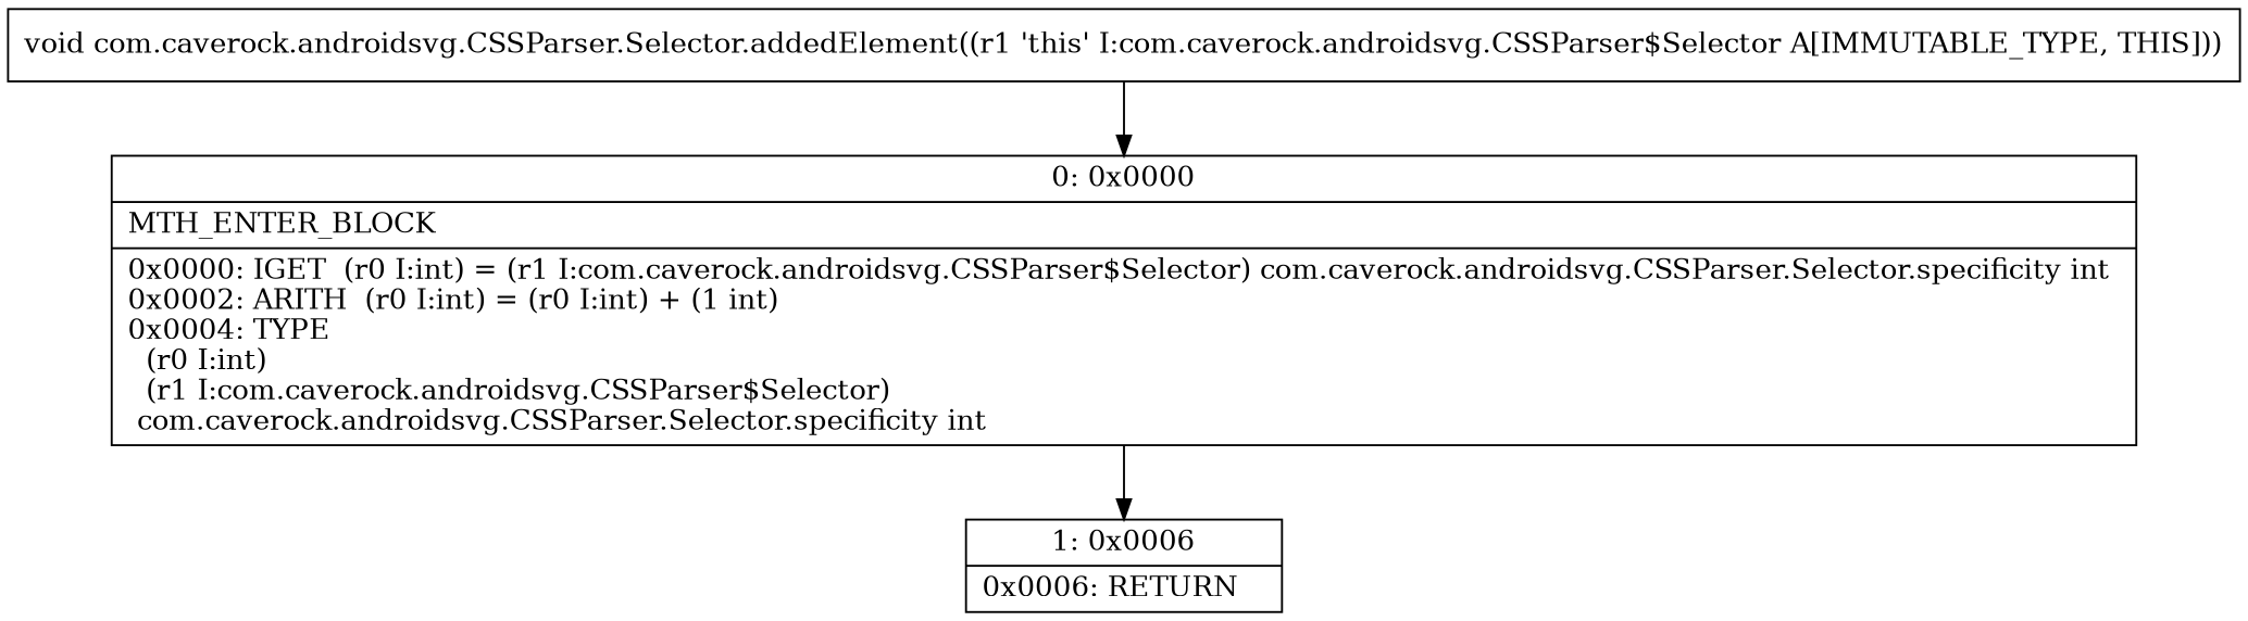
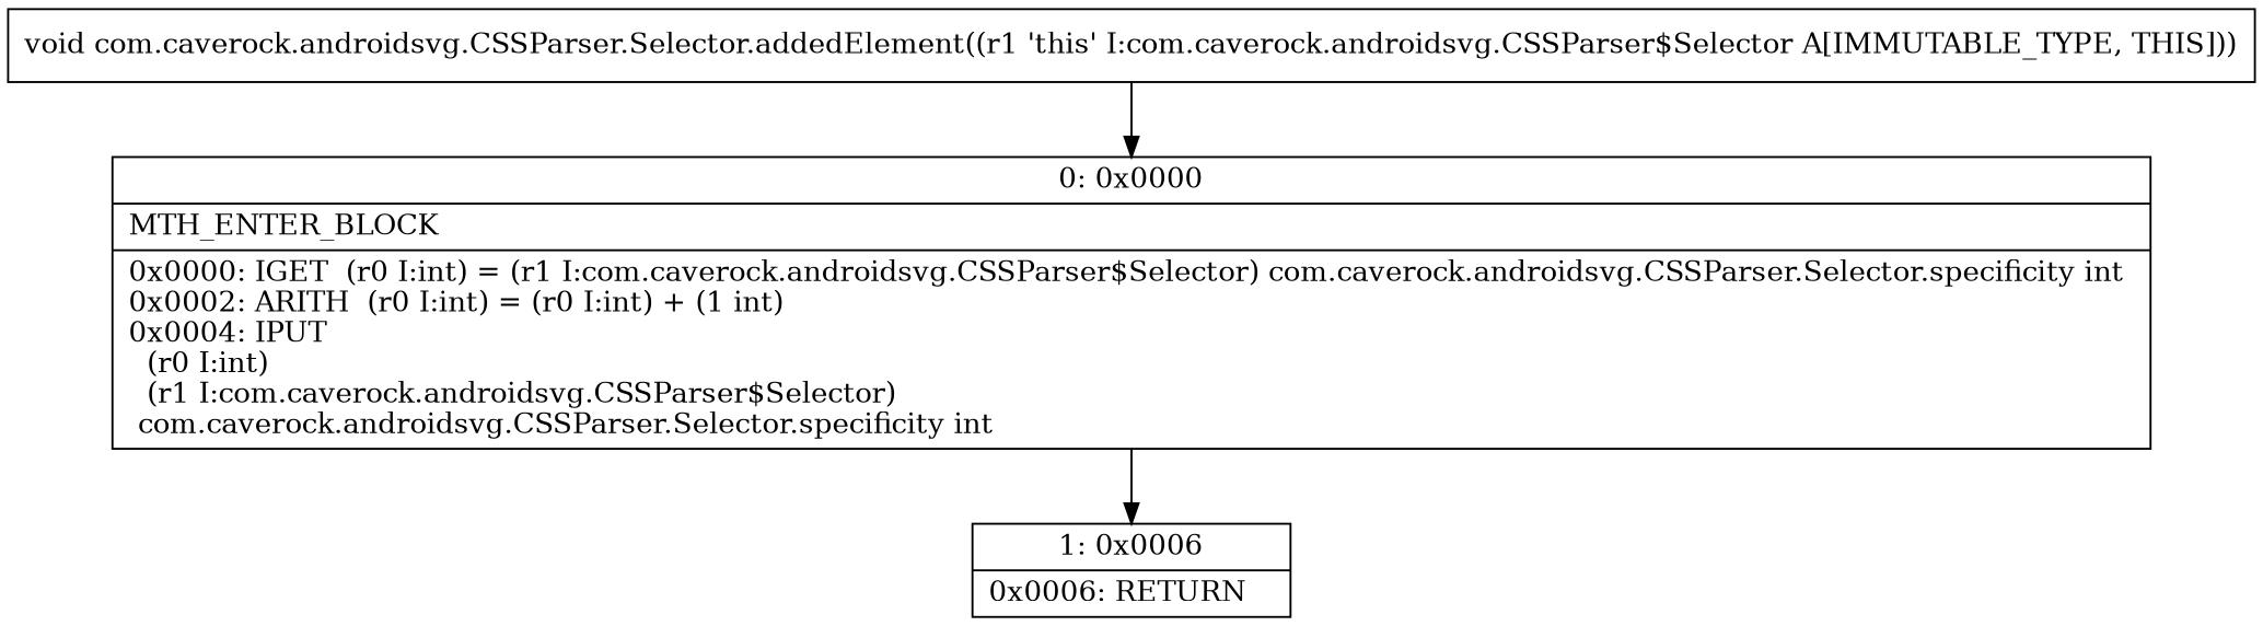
  digraph {
    node [shape=record]
-   n1 [label="{0\:\ 0x0000|MTH_ENTER_BLOCK\l|0x0000: IGET  (r0 I:int) = (r1 I:com.caverock.androidsvg.CSSParser$Selector) com.caverock.androidsvg.CSSParser.Selector.specificity int \l0x0002: ARITH  (r0 I:int) = (r0 I:int) + (1 int) \l0x0004: TYPE  \l  (r0 I:int)\l  (r1 I:com.caverock.androidsvg.CSSParser$Selector)\l com.caverock.androidsvg.CSSParser.Selector.specificity int \l}"]
+   n1 [label="{0\:\ 0x0000|MTH_ENTER_BLOCK\l|0x0000: IGET  (r0 I:int) = (r1 I:com.caverock.androidsvg.CSSParser$Selector) com.caverock.androidsvg.CSSParser.Selector.specificity int \l0x0002: ARITH  (r0 I:int) = (r0 I:int) + (1 int) \l0x0004: IPUT  \l  (r0 I:int)\l  (r1 I:com.caverock.androidsvg.CSSParser$Selector)\l com.caverock.androidsvg.CSSParser.Selector.specificity int \l}"]
    n2 [label="{1\:\ 0x0006|0x0006: RETURN   \l}"]
    n3 [label="{void com.caverock.androidsvg.CSSParser.Selector.addedElement((r1 'this' I:com.caverock.androidsvg.CSSParser$Selector A[IMMUTABLE_TYPE, THIS])) }"]
    n1 -> n2
    n3 -> n1
  }
